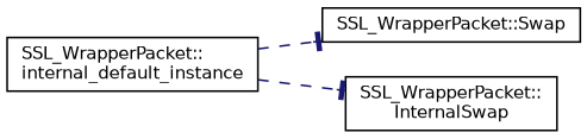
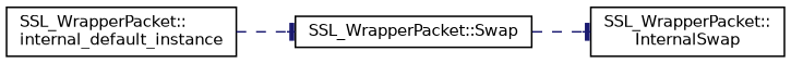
  digraph {
    rankdir=LR
    node [color=black fillcolor=white fontname=Helvetica fontsize=10 shape=record style=filled]
    edge [arrowhead=tee color=midnightblue fontname=Helvetica fontsize=10 labelfontname=Helvetica labelfontsize=10 style=dashed]
    n1 [height=0.2 label="SSL_WrapperPacket::\linternal_default_instance" width=0.4]
    n2 [height=0.2 label="SSL_WrapperPacket::Swap" width=0.4]
    n3 [height=0.2 label="SSL_WrapperPacket::\lInternalSwap" width=0.4]
    n1 -> n2
-   n1 -> n3
+   n2 -> n3
  }
